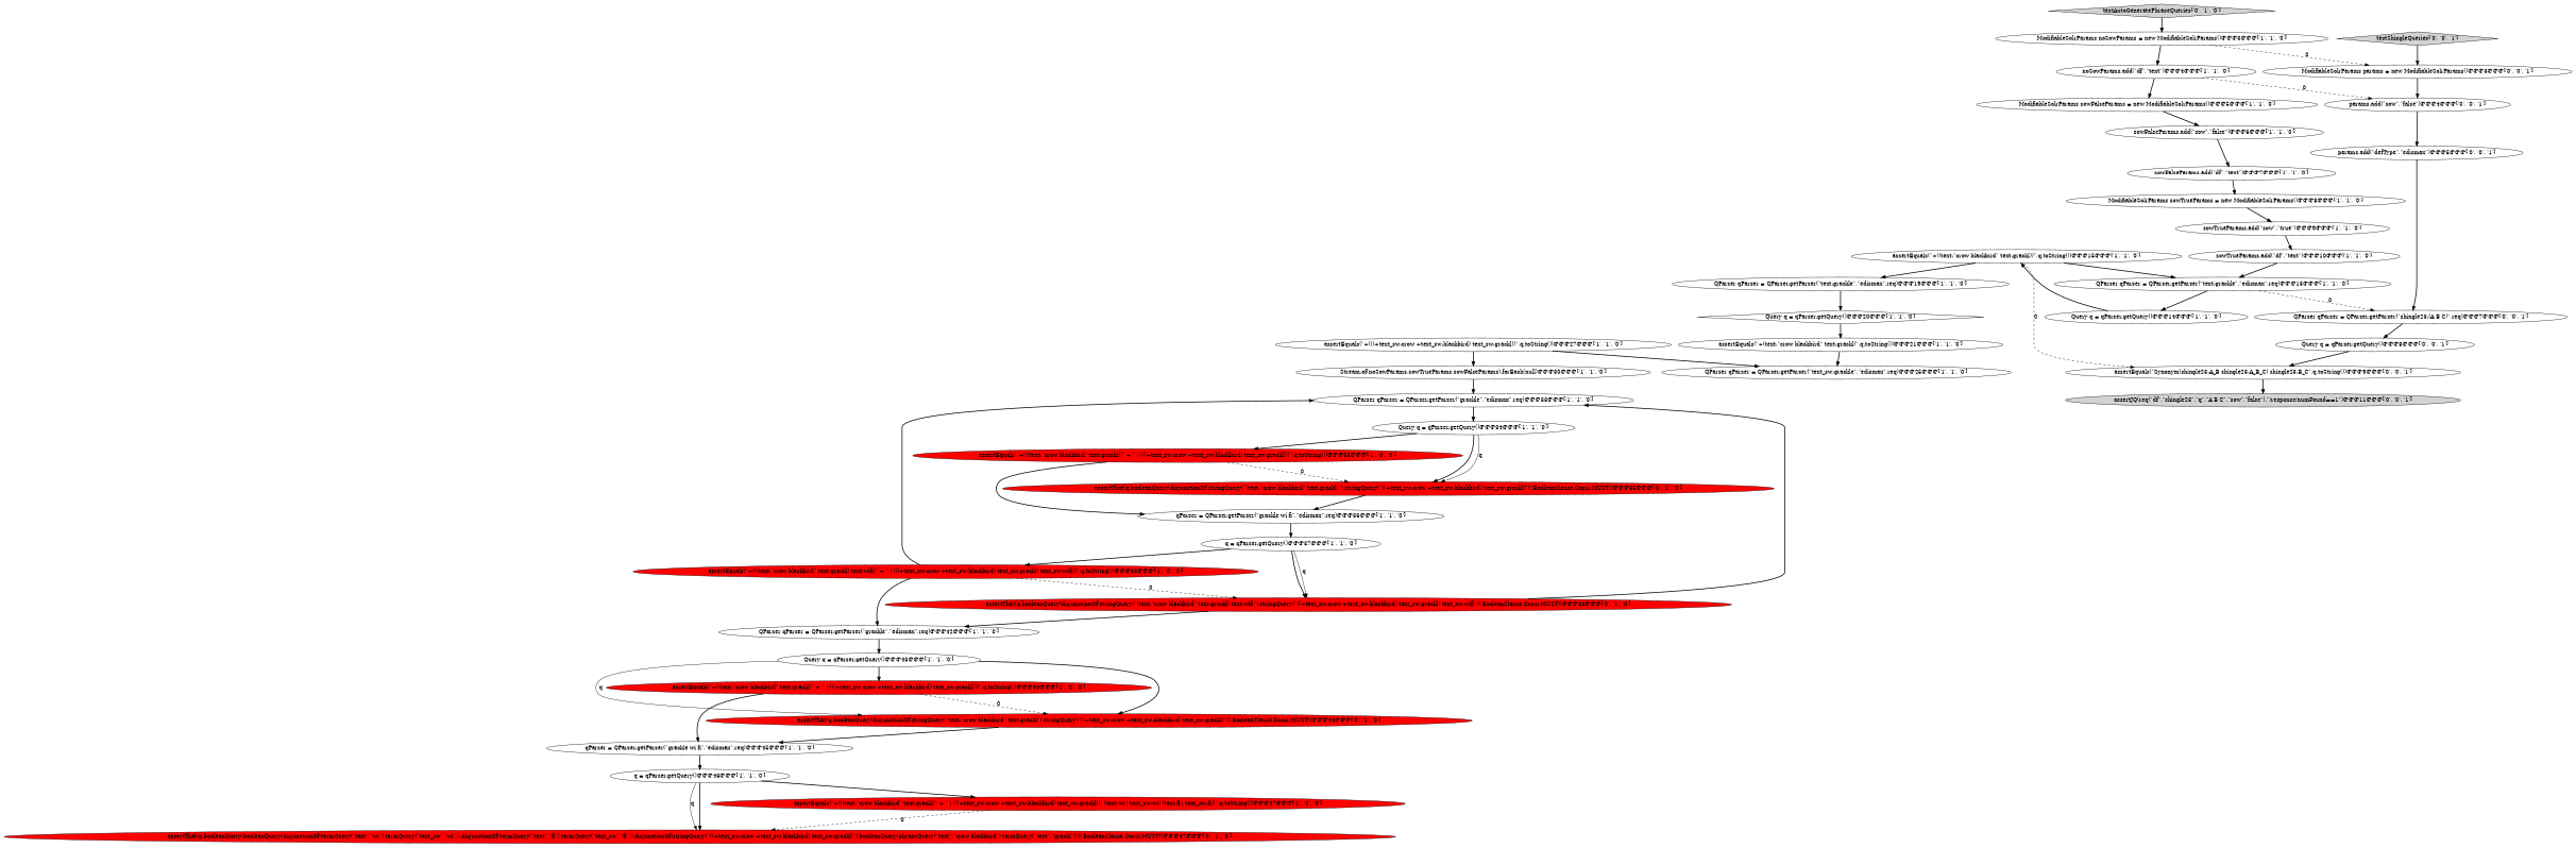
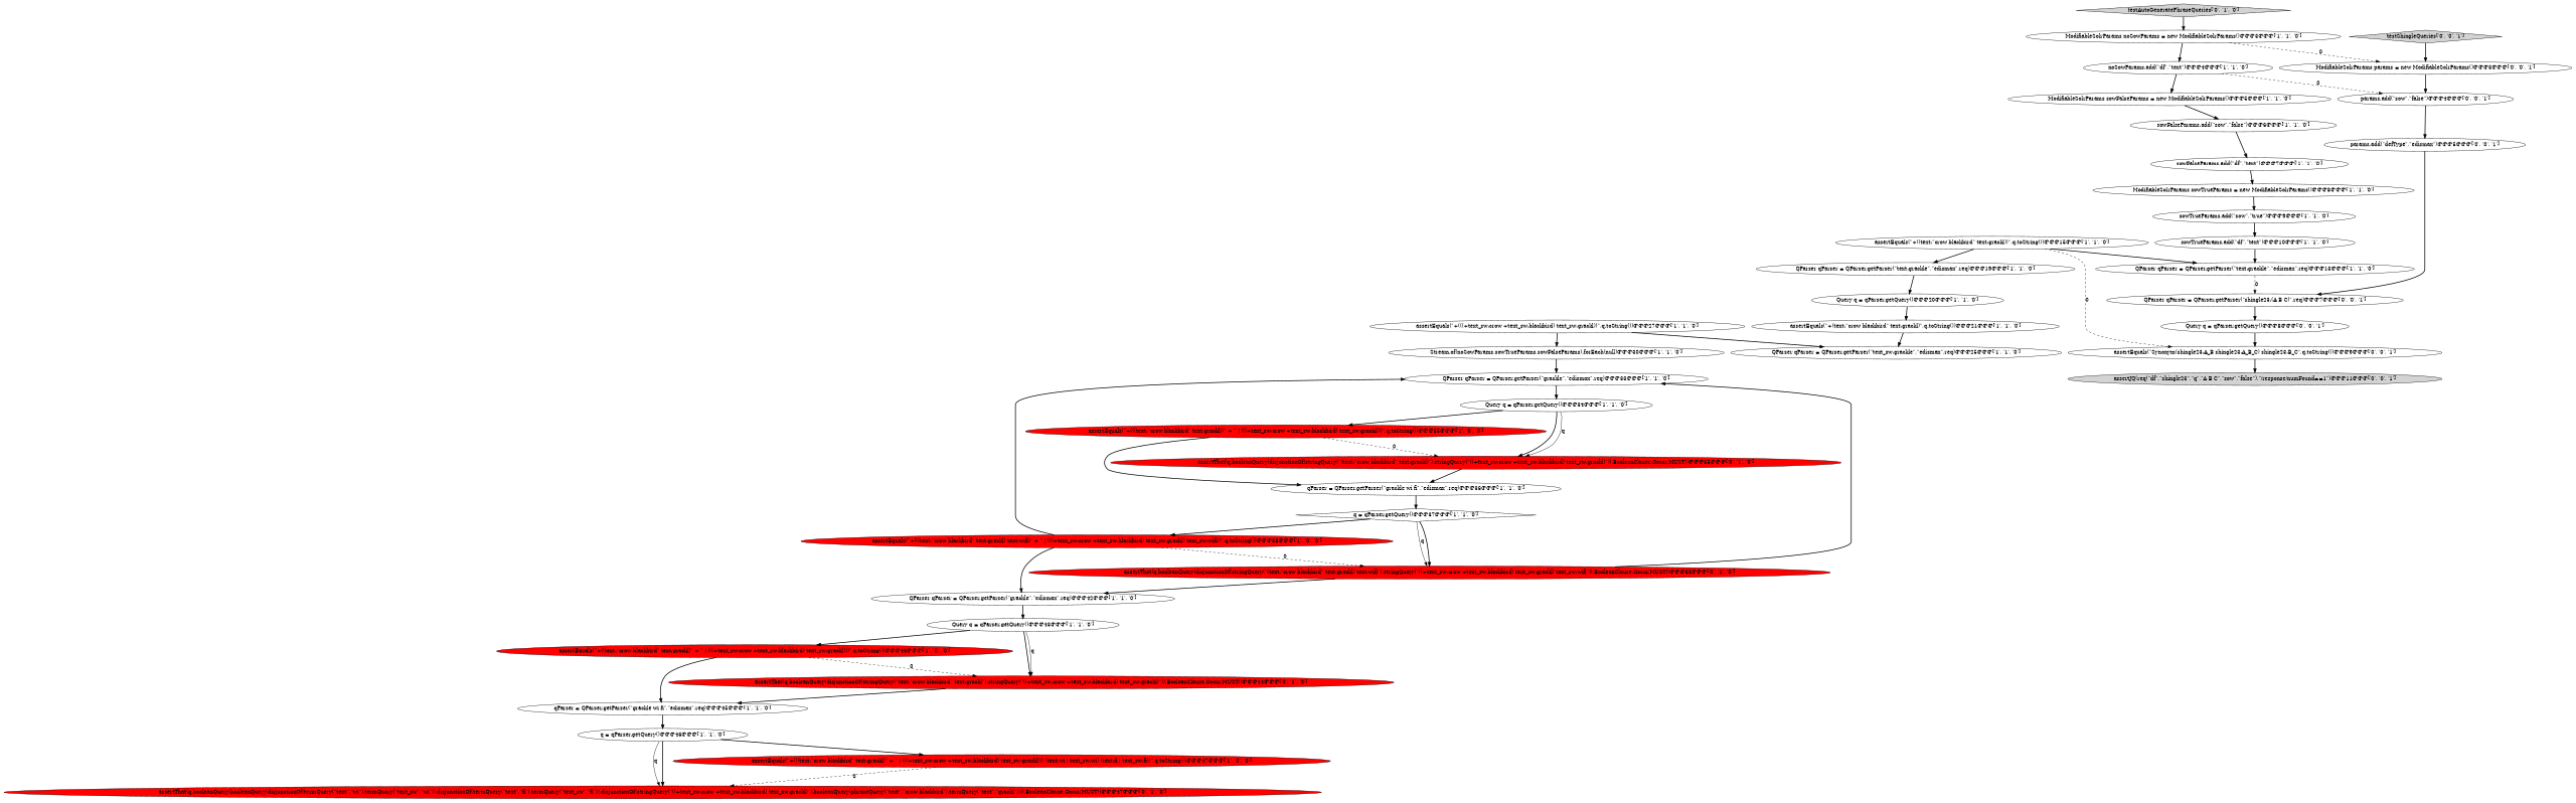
  digraph {
    node [fillcolor=white shape=ellipse style=filled]
    edge [style=bold]
    n1 [label="QParser qParser = QParser.getParser(\"text:grackle\",\"edismax\",req)@@@19@@@['1', '1', '0']"]
-   n2 [label="Query q = qParser.getQuery()@@@20@@@['1', '1', '0']" shape=diamond]
+   n2 [label="Query q = qParser.getQuery()@@@20@@@['1', '1', '0']"]
    n3 [label="assertEquals(\"+(text:\"crow blackbird\" text:grackl)\",q.toString())@@@21@@@['1', '1', '0']"]
    n4 [label="QParser qParser = QParser.getParser(\"text_sw:grackle\",\"edismax\",req)@@@25@@@['1', '1', '0']"]
    n5 [fillcolor=red label="assertEquals(\"+(((text:\"crow blackbird\" text:grackl) text:wifi)\" + \" | (((+text_sw:crow +text_sw:blackbird) text_sw:grackl) text_sw:wifi))\",q.toString())@@@38@@@['1', '0', '0']"]
    n6 [fillcolor=red label="assertThat(q,booleanQuery(disjunctionOf(stringQuery(\"(text:\"crow blackbird\" text:grackl) text:wifi\"),stringQuery(\"((+text_sw:crow +text_sw:blackbird) text_sw:grackl) text_sw:wifi\")),BooleanClause.Occur.MUST))@@@38@@@['0', '1', '0']"]
    n7 [label="QParser qParser = QParser.getParser(\"grackle\",\"edismax\",req)@@@42@@@['1', '1', '0']"]
    n8 [label="QParser qParser = QParser.getParser(\"grackle\",\"edismax\",req)@@@33@@@['1', '1', '0']"]
    n9 [label="Query q = qParser.getQuery()@@@43@@@['1', '1', '0']"]
    n10 [label="Query q = qParser.getQuery()@@@34@@@['1', '1', '0']"]
    n11 [label="q = qParser.getQuery()@@@46@@@['1', '1', '0']"]
    n12 [fillcolor=red label="assertEquals(\"+(((text:\"crow blackbird\" text:grackl)\" + \" | (((+text_sw:crow +text_sw:blackbird) text_sw:grackl))) (text:wi | text_sw:wi) (text:fi | text_sw:fi))\",q.toString())@@@47@@@['1', '0', '0']"]
    n13 [fillcolor=red label="assertThat(q,booleanQuery(booleanQuery(disjunctionOf(termQuery(\"text\",\"wi\"),termQuery(\"text_sw\",\"wi\")),disjunctionOf(termQuery(\"text\",\"fi\"),termQuery(\"text_sw\",\"fi\")),disjunctionOf(stringQuery(\"((+text_sw:crow +text_sw:blackbird) text_sw:grackl)\"),booleanQuery(phraseQuery(\"text\",\"crow blackbird\"),termQuery(\"text\",\"grackl\")))),BooleanClause.Occur.MUST))@@@47@@@['0', '1', '0']"]
    n14 [label="qParser = QParser.getParser(\"grackle wi fi\",\"edismax\",req)@@@36@@@['1', '1', '0']"]
-   n15 [label="q = qParser.getQuery()@@@37@@@['1', '1', '0']"]
+   n15 [label="q = qParser.getQuery()@@@37@@@['1', '1', '0']" shape=diamond]
    n16 [label="QParser qParser = QParser.getParser(\"shingle23:(A B C)\",req)@@@7@@@['0', '0', '1']"]
    n17 [label="Query q = qParser.getQuery()@@@8@@@['0', '0', '1']"]
    n18 [label="assertEquals(\"Synonym(shingle23:A_B shingle23:A_B_C) shingle23:B_C\",q.toString())@@@9@@@['0', '0', '1']"]
    n19 [label="QParser qParser = QParser.getParser(\"text:grackle\",\"edismax\",req)@@@13@@@['1', '1', '0']"]
-   n20 [label="Query q = qParser.getQuery()@@@14@@@['1', '1', '0']"]
    n21 [label="assertEquals(\"+((text:\"crow blackbird\" text:grackl))\",q.toString())@@@15@@@['1', '1', '0']"]
    n22 [label="ModifiableSolrParams sowTrueParams = new ModifiableSolrParams()@@@8@@@['1', '1', '0']"]
    n23 [label="sowTrueParams.add(\"sow\",\"true\")@@@9@@@['1', '1', '0']"]
    n24 [label="sowTrueParams.add(\"df\",\"text\")@@@10@@@['1', '1', '0']"]
    n25 [fillcolor=red label="assertEquals(\"+((text:\"crow blackbird\" text:grackl)\" + \" | (((+text_sw:crow +text_sw:blackbird) text_sw:grackl)))\",q.toString())@@@44@@@['1', '0', '0']"]
    n26 [fillcolor=red label="assertThat(q,booleanQuery(disjunctionOf(stringQuery(\"text:\"crow blackbird\" text:grackl\"),stringQuery(\"((+text_sw:crow +text_sw:blackbird) text_sw:grackl)\")),BooleanClause.Occur.MUST))@@@44@@@['0', '1', '0']"]
    n27 [label="qParser = QParser.getParser(\"grackle wi fi\",\"edismax\",req)@@@45@@@['1', '1', '0']"]
    n28 [label="ModifiableSolrParams params = new ModifiableSolrParams()@@@3@@@['0', '0', '1']"]
    n29 [label="params.add(\"sow\",\"false\")@@@4@@@['0', '0', '1']"]
    n30 [label="params.add(\"defType\",\"edismax\")@@@5@@@['0', '0', '1']"]
    n31 [label="ModifiableSolrParams noSowParams = new ModifiableSolrParams()@@@3@@@['1', '1', '0']"]
    n32 [label="noSowParams.add(\"df\",\"text\")@@@4@@@['1', '1', '0']"]
    n33 [label="ModifiableSolrParams sowFalseParams = new ModifiableSolrParams()@@@5@@@['1', '1', '0']"]
    n34 [fillcolor=red label="assertThat(q,booleanQuery(disjunctionOf(stringQuery(\"(text:\"crow blackbird\" text:grackl)\"),stringQuery(\"((+text_sw:crow +text_sw:blackbird) text_sw:grackl)\")),BooleanClause.Occur.MUST))@@@35@@@['0', '1', '0']"]
    n35 [label="sowFalseParams.add(\"sow\",\"false\")@@@6@@@['1', '1', '0']"]
    n36 [label="sowFalseParams.add(\"df\",\"text\")@@@7@@@['1', '1', '0']"]
    n37 [fillcolor=lightgray label="assertJQ(req(\"df\",\"shingle23\",\"q\",\"A B C\",\"sow\",\"false\"),\"/response/numFound==1\")@@@11@@@['0', '0', '1']"]
    n38 [label="assertEquals(\"+(((+text_sw:crow +text_sw:blackbird) text_sw:grackl))\",q.toString())@@@27@@@['1', '1', '0']"]
    n39 [label="Stream.of(noSowParams,sowTrueParams,sowFalseParams).forEach(null)@@@30@@@['1', '1', '0']"]
    n40 [fillcolor=red label="assertEquals(\"+(((text:\"crow blackbird\" text:grackl))\" + \" | (((+text_sw:crow +text_sw:blackbird) text_sw:grackl)))\",q.toString())@@@35@@@['1', '0', '0']"]
    n41 [fillcolor=lightgray label="testShingleQueries['0', '0', '1']" shape=diamond]
    n42 [fillcolor=lightgray label="testAutoGeneratePhraseQueries['0', '1', '0']" shape=diamond]
    n1 -> n2
    n2 -> n3
    n3 -> n4
    n5 -> n6 [label=0 style=dashed]
    n5 -> n7
    n5 -> n8
    n6 -> n7
    n6 -> n8
    n7 -> n9
    n8 -> n10
    n9 -> n25
    n9 -> n26 [label=q style=solid]
    n9 -> n26
    n10 -> n34
    n10 -> n34 [label=q style=solid]
    n10 -> n40
    n11 -> n12
    n11 -> n13 [label=q style=solid]
    n11 -> n13
    n12 -> n13 [label=0 style=dashed]
    n14 -> n15
    n15 -> n5
    n15 -> n6 [label=q style=solid]
    n15 -> n6
    n16 -> n17
    n17 -> n18
    n18 -> n37
    n19 -> n16 [label=0 style=dashed]
-   n19 -> n20
-   n20 -> n21
    n21 -> n1
    n21 -> n18 [label=0 style=dashed]
    n21 -> n19
    n22 -> n23
    n23 -> n24
    n24 -> n19
    n25 -> n26 [label=0 style=dashed]
    n25 -> n27
    n26 -> n27
    n27 -> n11
    n28 -> n29
    n29 -> n30
    n30 -> n16
    n31 -> n28 [label=0 style=dashed]
    n31 -> n32
    n32 -> n29 [label=0 style=dashed]
    n32 -> n33
    n33 -> n35
    n34 -> n14
    n35 -> n36
    n36 -> n22
    n38 -> n4
    n38 -> n39
    n39 -> n8
    n40 -> n14
    n40 -> n34 [label=0 style=dashed]
    n41 -> n28
    n42 -> n31
  }
